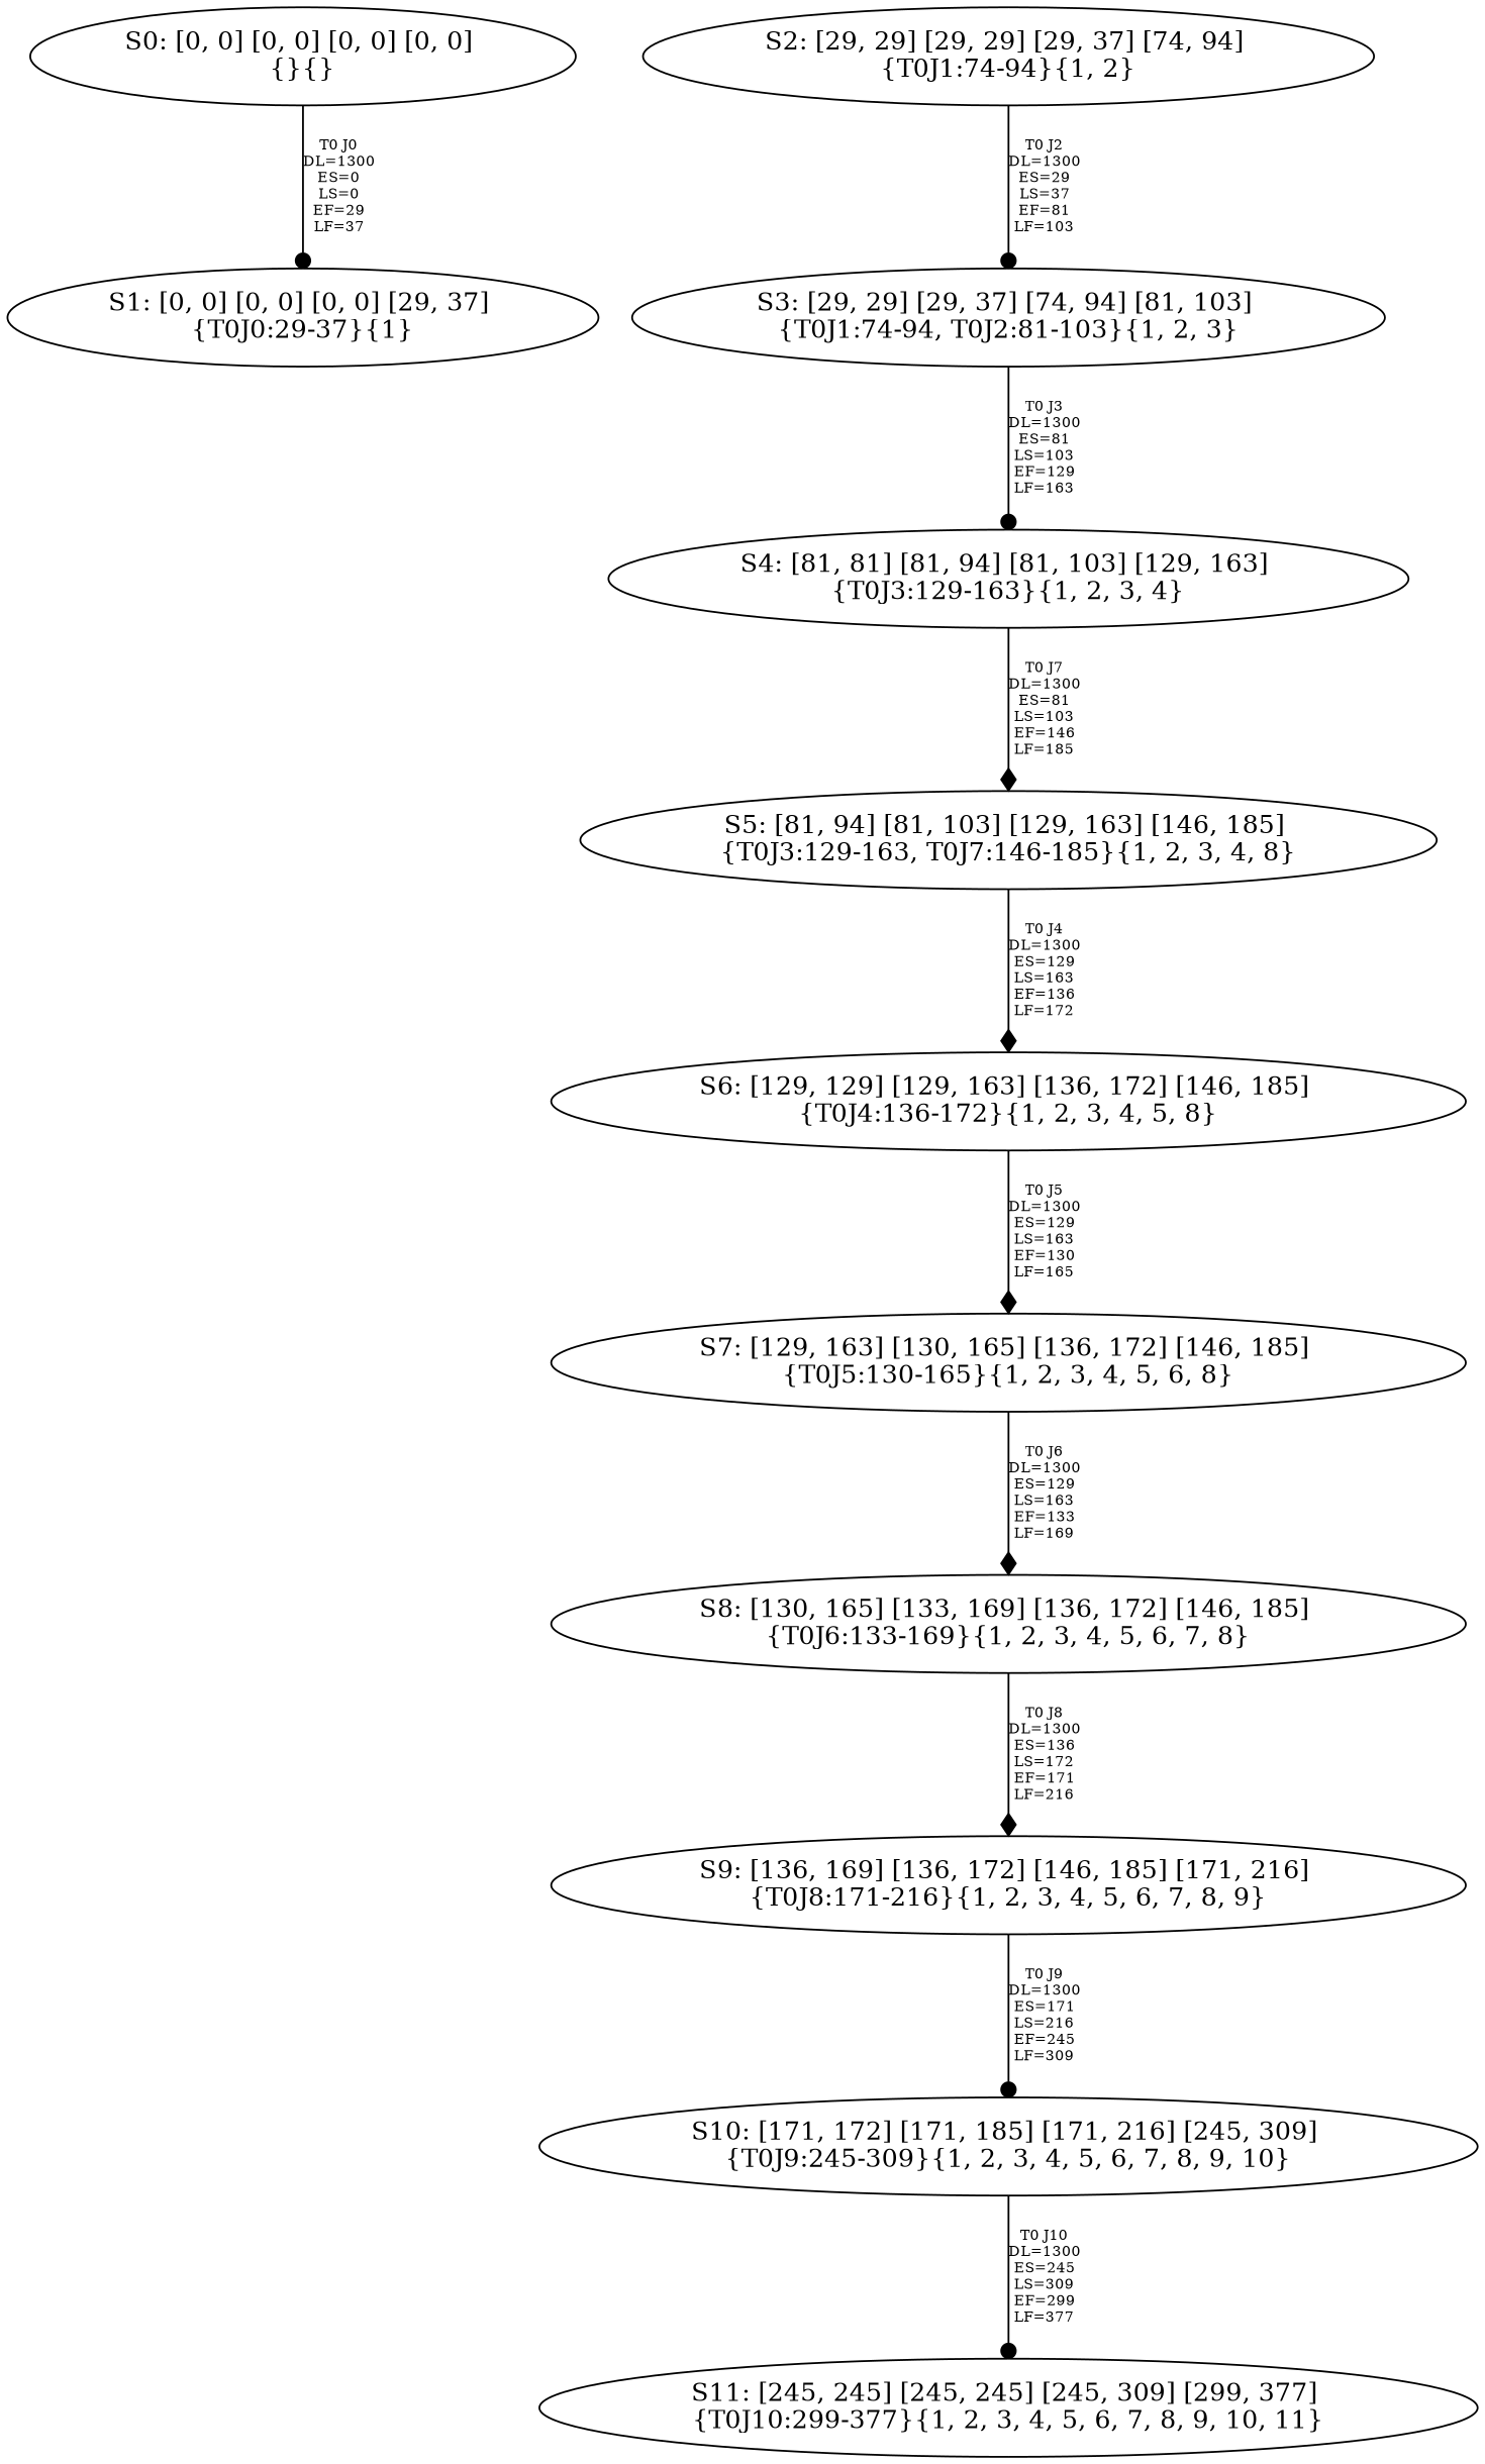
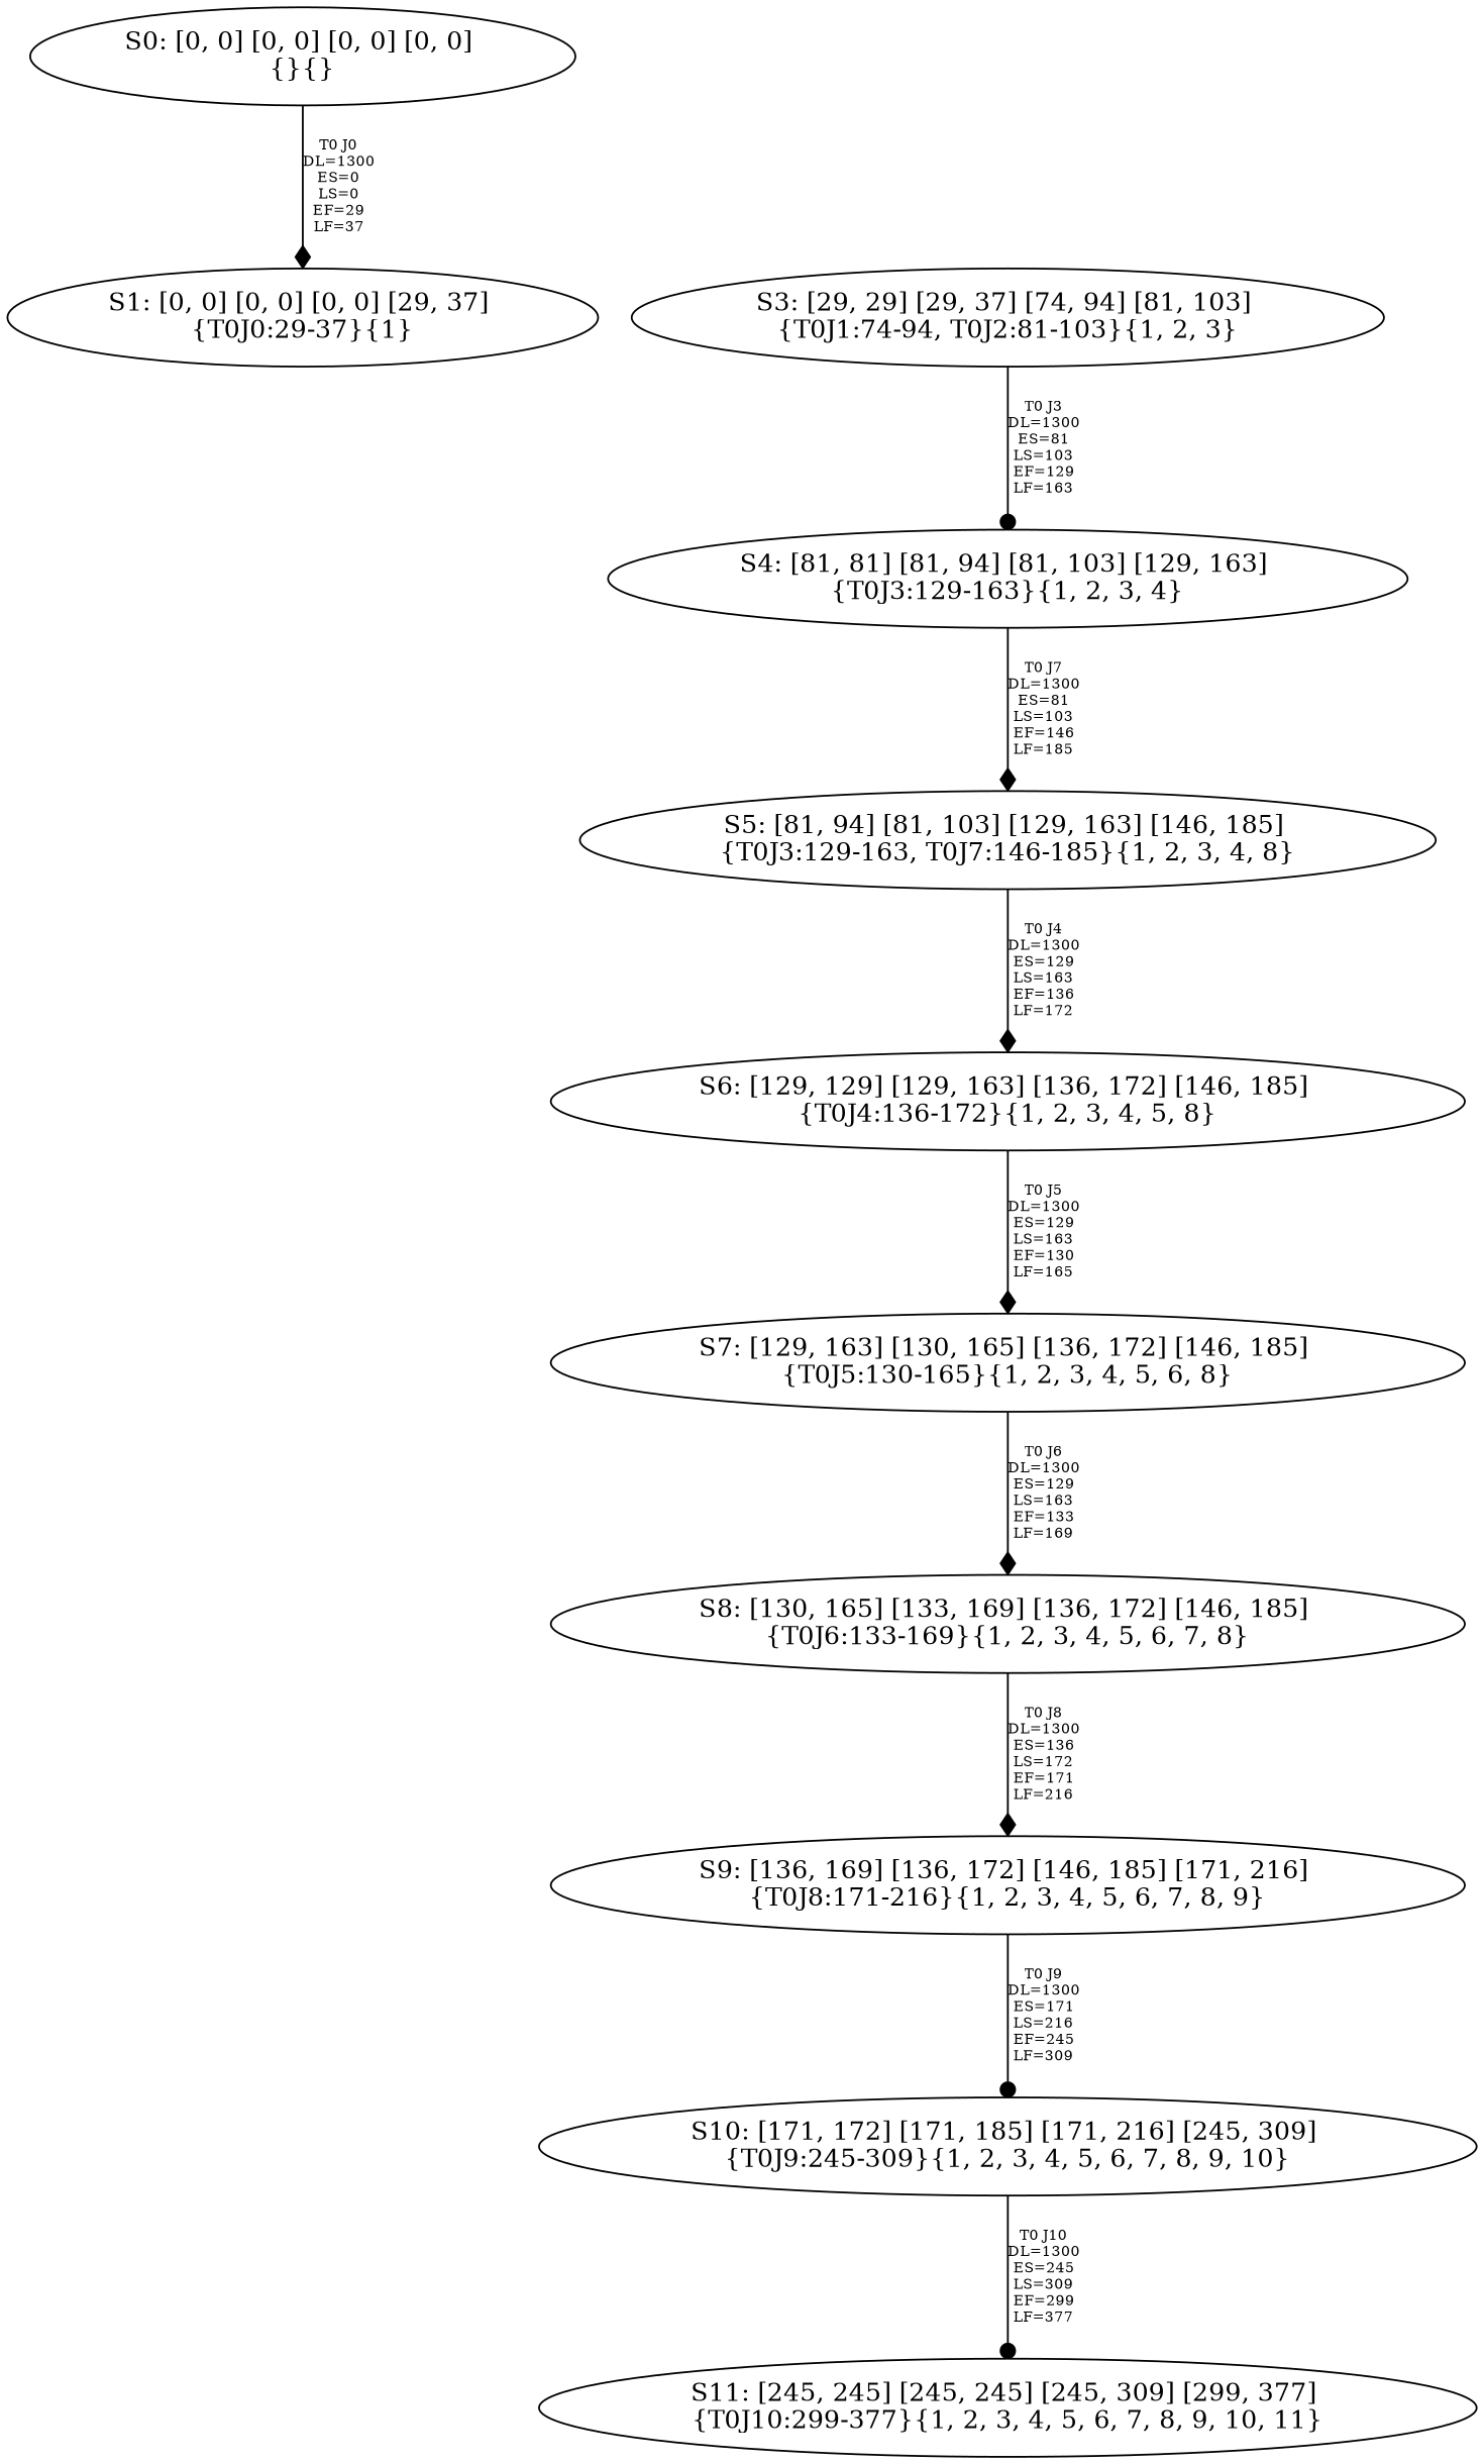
  digraph {
    edge [arrowhead=dot fontsize=8]
    n1 [label="S0: [0, 0] [0, 0] [0, 0] [0, 0] \n{}{}"]
    n2 [label="S1: [0, 0] [0, 0] [0, 0] [29, 37] \n{T0J0:29-37}{1}"]
-   n3 [label="S2: [29, 29] [29, 29] [29, 37] [74, 94] \n{T0J1:74-94}{1, 2}"]
    n4 [label="S3: [29, 29] [29, 37] [74, 94] [81, 103] \n{T0J1:74-94, T0J2:81-103}{1, 2, 3}"]
    n5 [label="S4: [81, 81] [81, 94] [81, 103] [129, 163] \n{T0J3:129-163}{1, 2, 3, 4}"]
    n6 [label="S5: [81, 94] [81, 103] [129, 163] [146, 185] \n{T0J3:129-163, T0J7:146-185}{1, 2, 3, 4, 8}"]
    n7 [label="S6: [129, 129] [129, 163] [136, 172] [146, 185] \n{T0J4:136-172}{1, 2, 3, 4, 5, 8}"]
    n8 [label="S7: [129, 163] [130, 165] [136, 172] [146, 185] \n{T0J5:130-165}{1, 2, 3, 4, 5, 6, 8}"]
    n9 [label="S8: [130, 165] [133, 169] [136, 172] [146, 185] \n{T0J6:133-169}{1, 2, 3, 4, 5, 6, 7, 8}"]
    n10 [label="S9: [136, 169] [136, 172] [146, 185] [171, 216] \n{T0J8:171-216}{1, 2, 3, 4, 5, 6, 7, 8, 9}"]
    n11 [label="S10: [171, 172] [171, 185] [171, 216] [245, 309] \n{T0J9:245-309}{1, 2, 3, 4, 5, 6, 7, 8, 9, 10}"]
    n12 [label="S11: [245, 245] [245, 245] [245, 309] [299, 377] \n{T0J10:299-377}{1, 2, 3, 4, 5, 6, 7, 8, 9, 10, 11}"]
-   n1 -> n2 [label="T0 J0\nDL=1300\nES=0\nLS=0\nEF=29\nLF=37"]
-   n3 -> n4 [label="T0 J2\nDL=1300\nES=29\nLS=37\nEF=81\nLF=103"]
+   n1 -> n2 [arrowhead=diamond label="T0 J0\nDL=1300\nES=0\nLS=0\nEF=29\nLF=37"]
    n4 -> n5 [label="T0 J3\nDL=1300\nES=81\nLS=103\nEF=129\nLF=163"]
    n5 -> n6 [arrowhead=diamond label="T0 J7\nDL=1300\nES=81\nLS=103\nEF=146\nLF=185"]
    n6 -> n7 [arrowhead=diamond label="T0 J4\nDL=1300\nES=129\nLS=163\nEF=136\nLF=172"]
    n7 -> n8 [arrowhead=diamond label="T0 J5\nDL=1300\nES=129\nLS=163\nEF=130\nLF=165"]
    n8 -> n9 [arrowhead=diamond label="T0 J6\nDL=1300\nES=129\nLS=163\nEF=133\nLF=169"]
    n9 -> n10 [arrowhead=diamond label="T0 J8\nDL=1300\nES=136\nLS=172\nEF=171\nLF=216"]
    n10 -> n11 [label="T0 J9\nDL=1300\nES=171\nLS=216\nEF=245\nLF=309"]
    n11 -> n12 [label="T0 J10\nDL=1300\nES=245\nLS=309\nEF=299\nLF=377"]
  }
